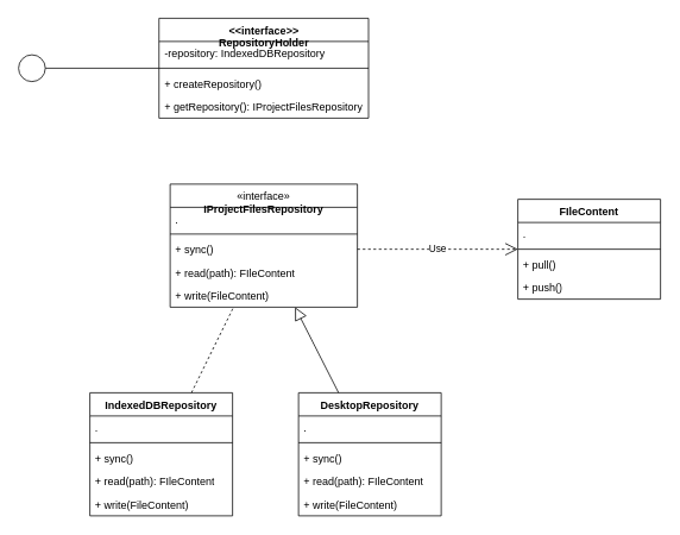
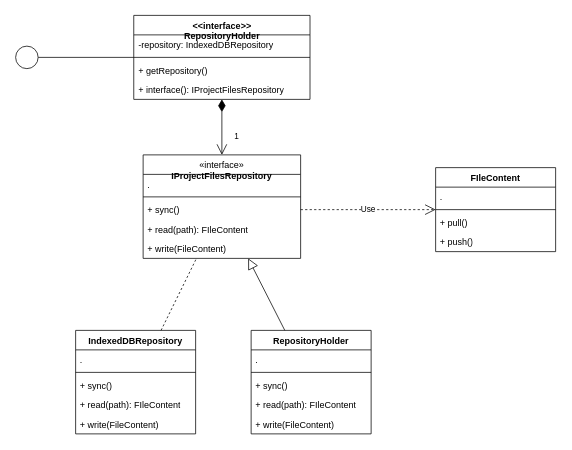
  <mxCell id="0" />
  <mxCell id="1" parent="0" />
  <mxCell id="2" style="edgeStyle=orthogonalEdgeStyle;rounded=0;orthogonalLoop=1;jettySize=auto;html=1;entryX=1;entryY=0.5;entryDx=0;entryDy=0;endArrow=none;endFill=0;" edge="1" parent="1" source="30" target="17"><mxGeometry relative="1" as="geometry" /></mxCell>
  <mxCell id="3" value="IndexedDBRepository" style="swimlane;fontStyle=1;align=center;verticalAlign=top;childLayout=stackLayout;horizontal=1;startSize=26;horizontalStack=0;resizeParent=1;resizeParentMax=0;resizeLast=0;collapsible=1;marginBottom=0;whiteSpace=wrap;html=1;" vertex="1" parent="1"><mxGeometry x="100" y="440" width="160" height="138" as="geometry" /></mxCell>
  <mxCell id="4" value="." style="text;strokeColor=none;fillColor=none;align=left;verticalAlign=top;spacingLeft=4;spacingRight=4;overflow=hidden;rotatable=0;points=[[0,0.5],[1,0.5]];portConstraint=eastwest;whiteSpace=wrap;html=1;" vertex="1" parent="3"><mxGeometry y="26" width="160" height="26" as="geometry" /></mxCell>
  <mxCell id="5" value="" style="line;strokeWidth=1;fillColor=none;align=left;verticalAlign=middle;spacingTop=-1;spacingLeft=3;spacingRight=3;rotatable=0;labelPosition=right;points=[];portConstraint=eastwest;strokeColor=inherit;" vertex="1" parent="3"><mxGeometry y="52" width="160" height="8" as="geometry" /></mxCell>
  <mxCell id="6" value="+ sync()" style="text;strokeColor=none;fillColor=none;align=left;verticalAlign=top;spacingLeft=4;spacingRight=4;overflow=hidden;rotatable=0;points=[[0,0.5],[1,0.5]];portConstraint=eastwest;whiteSpace=wrap;html=1;" vertex="1" parent="3"><mxGeometry y="60" width="160" height="26" as="geometry" /></mxCell>
  <mxCell id="7" value="+ read(path): FIleContent" style="text;strokeColor=none;fillColor=none;align=left;verticalAlign=top;spacingLeft=4;spacingRight=4;overflow=hidden;rotatable=0;points=[[0,0.5],[1,0.5]];portConstraint=eastwest;whiteSpace=wrap;html=1;" vertex="1" parent="3"><mxGeometry y="86" width="160" height="26" as="geometry" /></mxCell>
  <mxCell id="8" value="+ write(FileContent)" style="text;strokeColor=none;fillColor=none;align=left;verticalAlign=top;spacingLeft=4;spacingRight=4;overflow=hidden;rotatable=0;points=[[0,0.5],[1,0.5]];portConstraint=eastwest;whiteSpace=wrap;html=1;" vertex="1" parent="3"><mxGeometry y="112" width="160" height="26" as="geometry" /></mxCell>
- <mxCell id="9" value="DesktopRepository" style="swimlane;fontStyle=1;align=center;verticalAlign=top;childLayout=stackLayout;horizontal=1;startSize=26;horizontalStack=0;resizeParent=1;resizeParentMax=0;resizeLast=0;collapsible=1;marginBottom=0;whiteSpace=wrap;html=1;" vertex="1" parent="1"><mxGeometry x="334" y="440" width="160" height="138" as="geometry" /></mxCell>
+ <mxCell id="9" value="RepositoryHolder" style="swimlane;fontStyle=1;align=center;verticalAlign=top;childLayout=stackLayout;horizontal=1;startSize=26;horizontalStack=0;resizeParent=1;resizeParentMax=0;resizeLast=0;collapsible=1;marginBottom=0;whiteSpace=wrap;html=1;" vertex="1" parent="1"><mxGeometry x="334" y="440" width="160" height="138" as="geometry" /></mxCell>
  <mxCell id="10" value="." style="text;strokeColor=none;fillColor=none;align=left;verticalAlign=top;spacingLeft=4;spacingRight=4;overflow=hidden;rotatable=0;points=[[0,0.5],[1,0.5]];portConstraint=eastwest;whiteSpace=wrap;html=1;" vertex="1" parent="9"><mxGeometry y="26" width="160" height="26" as="geometry" /></mxCell>
  <mxCell id="11" value="" style="line;strokeWidth=1;fillColor=none;align=left;verticalAlign=middle;spacingTop=-1;spacingLeft=3;spacingRight=3;rotatable=0;labelPosition=right;points=[];portConstraint=eastwest;strokeColor=inherit;" vertex="1" parent="9"><mxGeometry y="52" width="160" height="8" as="geometry" /></mxCell>
  <mxCell id="12" value="+ sync()" style="text;strokeColor=none;fillColor=none;align=left;verticalAlign=top;spacingLeft=4;spacingRight=4;overflow=hidden;rotatable=0;points=[[0,0.5],[1,0.5]];portConstraint=eastwest;whiteSpace=wrap;html=1;" vertex="1" parent="9"><mxGeometry y="60" width="160" height="26" as="geometry" /></mxCell>
  <mxCell id="13" value="+ read(path): FIleContent" style="text;strokeColor=none;fillColor=none;align=left;verticalAlign=top;spacingLeft=4;spacingRight=4;overflow=hidden;rotatable=0;points=[[0,0.5],[1,0.5]];portConstraint=eastwest;whiteSpace=wrap;html=1;" vertex="1" parent="9"><mxGeometry y="86" width="160" height="26" as="geometry" /></mxCell>
  <mxCell id="14" value="+ write(FileContent)" style="text;strokeColor=none;fillColor=none;align=left;verticalAlign=top;spacingLeft=4;spacingRight=4;overflow=hidden;rotatable=0;points=[[0,0.5],[1,0.5]];portConstraint=eastwest;whiteSpace=wrap;html=1;" vertex="1" parent="9"><mxGeometry y="112" width="160" height="26" as="geometry" /></mxCell>
  <mxCell id="15" value="" style="endArrow=none;dashed=1;endFill=0;endSize=12;html=1;rounded=0;" edge="1" parent="1" source="3" target="23"><mxGeometry width="160" relative="1" as="geometry"><mxPoint x="174" y="320" as="sourcePoint" /><mxPoint x="334" y="320" as="targetPoint" /></mxGeometry></mxCell>
  <mxCell id="16" value="" style="endArrow=block;dashed=0;endFill=0;endSize=12;html=1;rounded=0;" edge="1" parent="1" source="9" target="23"><mxGeometry width="160" relative="1" as="geometry"><mxPoint x="229" y="410" as="sourcePoint" /><mxPoint x="455" y="270" as="targetPoint" /></mxGeometry></mxCell>
  <mxCell id="17" value="" style="ellipse;" vertex="1" parent="1"><mxGeometry x="20" y="61" width="30" height="30" as="geometry" /></mxCell>
  <mxCell id="18" value="FIleContent" style="swimlane;fontStyle=1;align=center;verticalAlign=top;childLayout=stackLayout;horizontal=1;startSize=26;horizontalStack=0;resizeParent=1;resizeParentMax=0;resizeLast=0;collapsible=1;marginBottom=0;whiteSpace=wrap;html=1;" vertex="1" parent="1"><mxGeometry x="580" y="223" width="160" height="112" as="geometry" /></mxCell>
  <mxCell id="19" value="." style="text;strokeColor=none;fillColor=none;align=left;verticalAlign=top;spacingLeft=4;spacingRight=4;overflow=hidden;rotatable=0;points=[[0,0.5],[1,0.5]];portConstraint=eastwest;whiteSpace=wrap;html=1;" vertex="1" parent="18"><mxGeometry y="26" width="160" height="26" as="geometry" /></mxCell>
  <mxCell id="20" value="" style="line;strokeWidth=1;fillColor=none;align=left;verticalAlign=middle;spacingTop=-1;spacingLeft=3;spacingRight=3;rotatable=0;labelPosition=right;points=[];portConstraint=eastwest;strokeColor=inherit;" vertex="1" parent="18"><mxGeometry y="52" width="160" height="8" as="geometry" /></mxCell>
  <mxCell id="21" value="+ pull()" style="text;strokeColor=none;fillColor=none;align=left;verticalAlign=top;spacingLeft=4;spacingRight=4;overflow=hidden;rotatable=0;points=[[0,0.5],[1,0.5]];portConstraint=eastwest;whiteSpace=wrap;html=1;" vertex="1" parent="18"><mxGeometry y="60" width="160" height="26" as="geometry" /></mxCell>
  <mxCell id="22" value="+ push()" style="text;strokeColor=none;fillColor=none;align=left;verticalAlign=top;spacingLeft=4;spacingRight=4;overflow=hidden;rotatable=0;points=[[0,0.5],[1,0.5]];portConstraint=eastwest;whiteSpace=wrap;html=1;" vertex="1" parent="18"><mxGeometry y="86" width="160" height="26" as="geometry" /></mxCell>
  <mxCell id="23" value="&lt;span style=&quot;font-weight: 400;&quot;&gt;«interface»&lt;/span&gt;&lt;br style=&quot;font-weight: 400;&quot;&gt;IProjectFilesRepository" style="swimlane;fontStyle=1;align=center;verticalAlign=top;childLayout=stackLayout;horizontal=1;startSize=26;horizontalStack=0;resizeParent=1;resizeParentMax=0;resizeLast=0;collapsible=1;marginBottom=0;whiteSpace=wrap;html=1;" vertex="1" parent="1"><mxGeometry x="190" y="206" width="210" height="138" as="geometry" /></mxCell>
  <mxCell id="24" value="&lt;div&gt;&lt;span style=&quot;background-color: initial;&quot;&gt;.&lt;/span&gt;&lt;/div&gt;" style="text;strokeColor=none;fillColor=none;align=left;verticalAlign=top;spacingLeft=4;spacingRight=4;overflow=hidden;rotatable=0;points=[[0,0.5],[1,0.5]];portConstraint=eastwest;whiteSpace=wrap;html=1;" vertex="1" parent="23"><mxGeometry y="26" width="210" height="26" as="geometry" /></mxCell>
  <mxCell id="25" value="" style="line;strokeWidth=1;fillColor=none;align=left;verticalAlign=middle;spacingTop=-1;spacingLeft=3;spacingRight=3;rotatable=0;labelPosition=right;points=[];portConstraint=eastwest;strokeColor=inherit;" vertex="1" parent="23"><mxGeometry y="52" width="210" height="8" as="geometry" /></mxCell>
  <mxCell id="26" value="+ sync()" style="text;strokeColor=none;fillColor=none;align=left;verticalAlign=top;spacingLeft=4;spacingRight=4;overflow=hidden;rotatable=0;points=[[0,0.5],[1,0.5]];portConstraint=eastwest;whiteSpace=wrap;html=1;" vertex="1" parent="23"><mxGeometry y="60" width="210" height="26" as="geometry" /></mxCell>
  <mxCell id="27" value="+ read(path): FIleContent" style="text;strokeColor=none;fillColor=none;align=left;verticalAlign=top;spacingLeft=4;spacingRight=4;overflow=hidden;rotatable=0;points=[[0,0.5],[1,0.5]];portConstraint=eastwest;whiteSpace=wrap;html=1;" vertex="1" parent="23"><mxGeometry y="86" width="210" height="26" as="geometry" /></mxCell>
  <mxCell id="28" value="+ write(FileContent)" style="text;strokeColor=none;fillColor=none;align=left;verticalAlign=top;spacingLeft=4;spacingRight=4;overflow=hidden;rotatable=0;points=[[0,0.5],[1,0.5]];portConstraint=eastwest;whiteSpace=wrap;html=1;" vertex="1" parent="23"><mxGeometry y="112" width="210" height="26" as="geometry" /></mxCell>
  <mxCell id="29" value="Use" style="endArrow=open;endSize=12;dashed=1;html=1;rounded=0;exitX=1;exitY=0.5;exitDx=0;exitDy=0;" edge="1" parent="1" source="26" target="18"><mxGeometry width="160" relative="1" as="geometry"><mxPoint x="420" y="200" as="sourcePoint" /><mxPoint x="580" y="200" as="targetPoint" /></mxGeometry></mxCell>
  <mxCell id="30" value="&lt;div&gt;&amp;lt;&amp;lt;interface&amp;gt;&amp;gt;&lt;/div&gt;RepositoryHolder" style="swimlane;fontStyle=1;align=center;verticalAlign=top;childLayout=stackLayout;horizontal=1;startSize=26;horizontalStack=0;resizeParent=1;resizeParentMax=0;resizeLast=0;collapsible=1;marginBottom=0;whiteSpace=wrap;html=1;" vertex="1" parent="1"><mxGeometry x="177.5" y="20" width="235" height="112" as="geometry" /></mxCell>
  <mxCell id="31" value="&lt;span style=&quot;text-align: center;&quot;&gt;-repository:&amp;nbsp;&lt;/span&gt;&lt;span style=&quot;text-align: center;&quot;&gt;IndexedDBRepository&lt;/span&gt;" style="text;strokeColor=none;fillColor=none;align=left;verticalAlign=top;spacingLeft=4;spacingRight=4;overflow=hidden;rotatable=0;points=[[0,0.5],[1,0.5]];portConstraint=eastwest;whiteSpace=wrap;html=1;fontStyle=0" vertex="1" parent="30"><mxGeometry y="26" width="235" height="26" as="geometry" /></mxCell>
  <mxCell id="32" value="" style="line;strokeWidth=1;fillColor=none;align=left;verticalAlign=middle;spacingTop=-1;spacingLeft=3;spacingRight=3;rotatable=0;labelPosition=right;points=[];portConstraint=eastwest;strokeColor=inherit;" vertex="1" parent="30"><mxGeometry y="52" width="235" height="8" as="geometry" /></mxCell>
- <mxCell id="33" value="+ createRepository()" style="text;strokeColor=none;fillColor=none;align=left;verticalAlign=top;spacingLeft=4;spacingRight=4;overflow=hidden;rotatable=0;points=[[0,0.5],[1,0.5]];portConstraint=eastwest;whiteSpace=wrap;html=1;" vertex="1" parent="30"><mxGeometry y="60" width="235" height="26" as="geometry" /></mxCell>
- <mxCell id="34" value="+ getRepository():&amp;nbsp;&lt;span style=&quot;text-align: center;&quot;&gt;IProjectFilesRepository&lt;/span&gt;" style="text;strokeColor=none;fillColor=none;align=left;verticalAlign=top;spacingLeft=4;spacingRight=4;overflow=hidden;rotatable=0;points=[[0,0.5],[1,0.5]];portConstraint=eastwest;whiteSpace=wrap;html=1;" vertex="1" parent="30"><mxGeometry y="86" width="235" height="26" as="geometry" /></mxCell>
+ <mxCell id="33" value="+ getRepository()" style="text;strokeColor=none;fillColor=none;align=left;verticalAlign=top;spacingLeft=4;spacingRight=4;overflow=hidden;rotatable=0;points=[[0,0.5],[1,0.5]];portConstraint=eastwest;whiteSpace=wrap;html=1;" vertex="1" parent="30"><mxGeometry y="60" width="235" height="26" as="geometry" /></mxCell>
+ <mxCell id="34" value="+ interface():&amp;nbsp;&lt;span style=&quot;text-align: center;&quot;&gt;IProjectFilesRepository&lt;/span&gt;" style="text;strokeColor=none;fillColor=none;align=left;verticalAlign=top;spacingLeft=4;spacingRight=4;overflow=hidden;rotatable=0;points=[[0,0.5],[1,0.5]];portConstraint=eastwest;whiteSpace=wrap;html=1;" vertex="1" parent="30"><mxGeometry y="86" width="235" height="26" as="geometry" /></mxCell>
+ <mxCell id="35" value="1" style="endArrow=open;html=1;endSize=12;startArrow=diamondThin;startSize=14;startFill=1;edgeStyle=orthogonalEdgeStyle;align=left;verticalAlign=bottom;rounded=0;" edge="1" parent="1" source="30" target="23"><mxGeometry x="0.568" y="15" relative="1" as="geometry"><mxPoint x="50" y="160" as="sourcePoint" /><mxPoint x="300" y="140" as="targetPoint" /><mxPoint as="offset" /></mxGeometry></mxCell>
